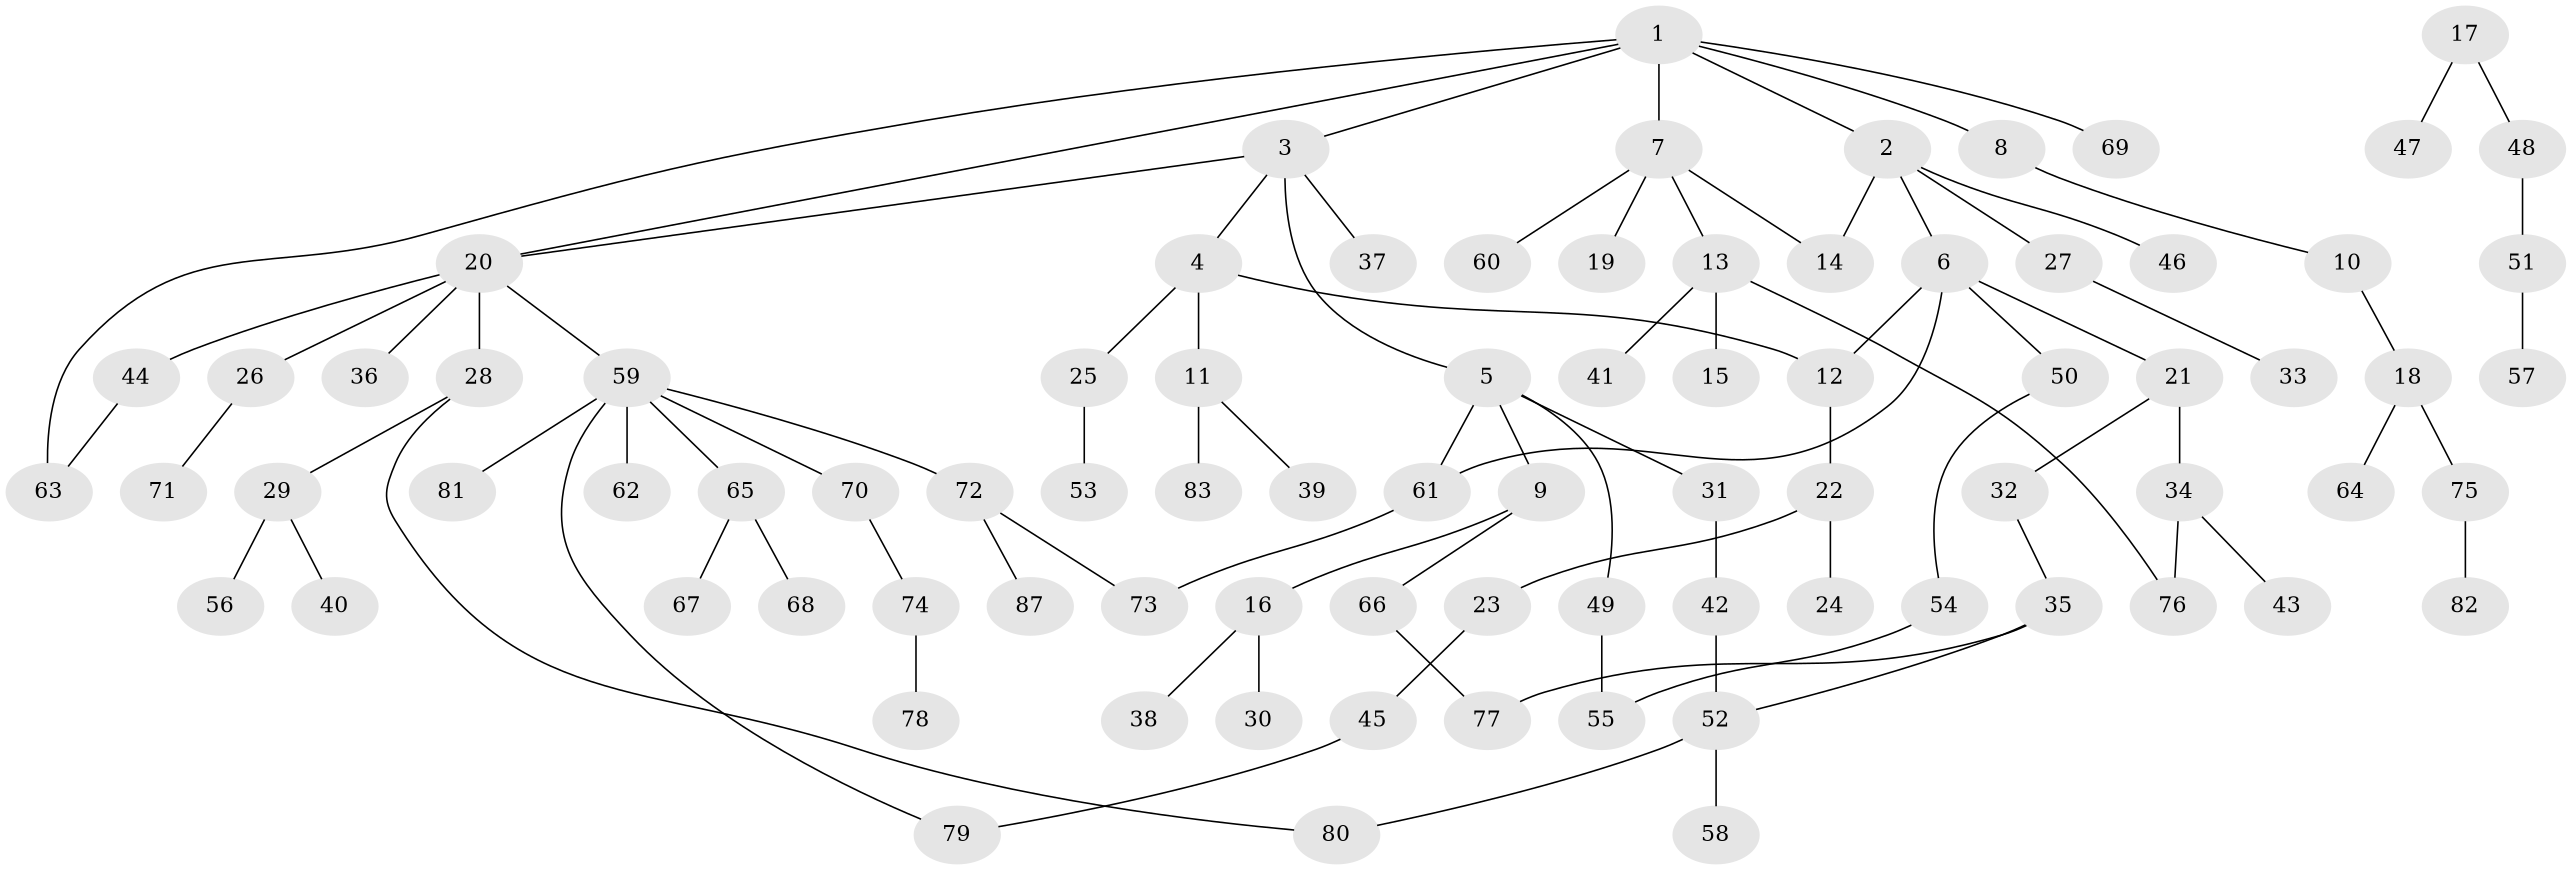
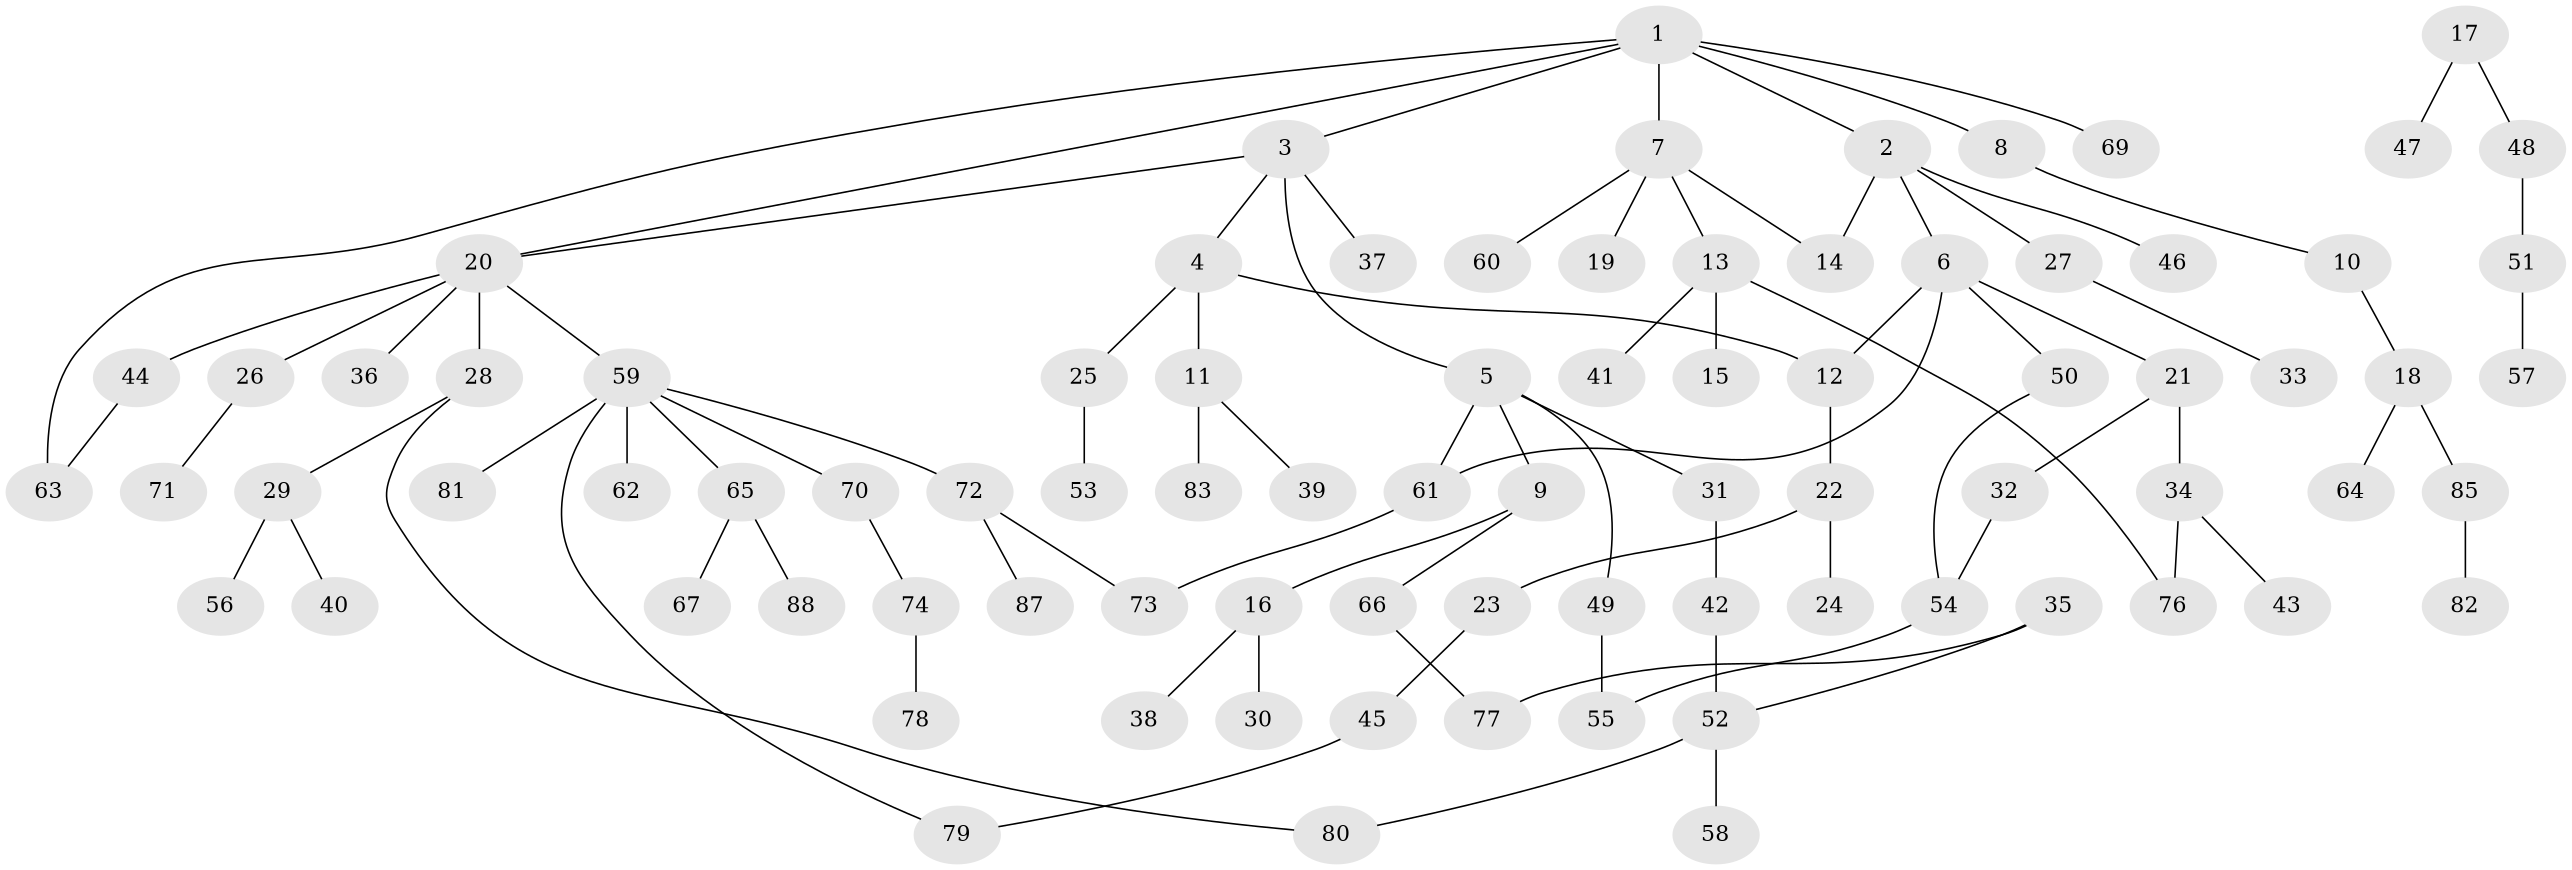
  graph {
    node [color=gray90 style=filled]
    1
    2
    3
    7
    8
    20
    63
    69
    6
    14
    27
    46
    4
    5
    37
    13
    19
    60
    10
    26
    28
    36
    44
    59
    12
    61
    21
    50
    33
    11
    25
    9
    31
    49
    39
    83
    22
    53
    16
    66
    42
    55
    73
    32
    34
    54
    15
    41
    76
    17
    47
    48
    18
    30
    38
    77
    64
-   75
+   75 [label=85]
    23
    24
    51
    82
    71
    29
    80
    79
    62
    65
    70
    72
    81
    35
    43
    45
    40
    56
    52
    58
    57
    67
-   68
+   68 [label=88]
    74
    n83 [label=87]
    78
    1 -- 2
    1 -- 3
    1 -- 7
    1 -- 8
    1 -- 20
    1 -- 63
    1 -- 69
    2 -- 6
    2 -- 14
    2 -- 27
    2 -- 46
    3 -- 20
    3 -- 4
    3 -- 5
    3 -- 37
    7 -- 14
    7 -- 13
    7 -- 19
    7 -- 60
    8 -- 10
    20 -- 26
    20 -- 28
    20 -- 36
    20 -- 44
    20 -- 59
    6 -- 12
    6 -- 61
    6 -- 21
    6 -- 50
    27 -- 33
    4 -- 12
    4 -- 11
    4 -- 25
    5 -- 61
    5 -- 9
    5 -- 31
    5 -- 49
    13 -- 15
    13 -- 41
    13 -- 76
    10 -- 18
    26 -- 71
    28 -- 29
    28 -- 80
    44 -- 63
    59 -- 79
    59 -- 62
    59 -- 65
    59 -- 70
    59 -- 72
    59 -- 81
    12 -- 22
    61 -- 73
    21 -- 32
    21 -- 34
    50 -- 54
    11 -- 39
    11 -- 83
    25 -- 53
    9 -- 16
    9 -- 66
    31 -- 42
    49 -- 55
    22 -- 23
    22 -- 24
    16 -- 30
    16 -- 38
    66 -- 77
    42 -- 52
-   32 -- 35
+   32 -- 54
    34 -- 76
    34 -- 43
    54 -- 55
    17 -- 47
    17 -- 48
    48 -- 51
    18 -- 64
    18 -- 75
    75 -- 82
    23 -- 45
    51 -- 57
    29 -- 40
    29 -- 56
    65 -- 67
    65 -- 68
    70 -- 74
    72 -- 73
    72 -- n83
    35 -- 77
    35 -- 52
    45 -- 79
    52 -- 80
    52 -- 58
    74 -- 78
  }
